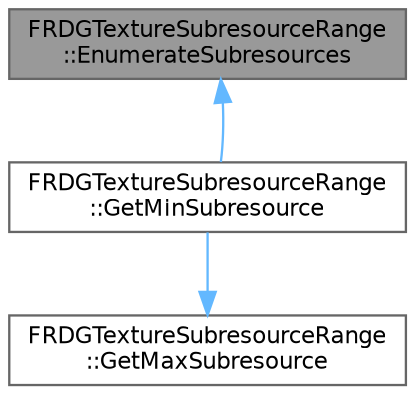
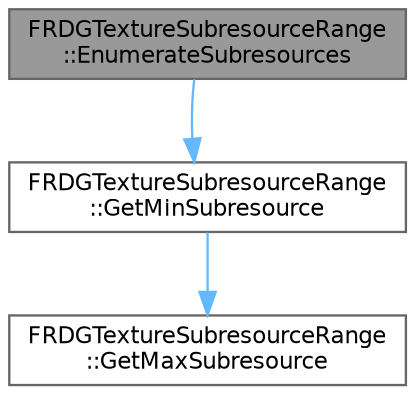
  digraph {
    rankdir=TB
    node [color=grey40 fillcolor=white fontname=Helvetica fontsize=10 shape=box style=filled]
    edge [color=steelblue1 fontname=Helvetica fontsize=10 labelfontname=Helvetica labelfontsize=10 style=solid]
    n1 [color=gray40 fillcolor=grey60 fontcolor=black height=0.2 label="FRDGTextureSubresourceRange\l::EnumerateSubresources" width=0.4]
    n2 [height=0.2 label="FRDGTextureSubresourceRange\l::GetMinSubresource" width=0.4]
    n3 [height=0.2 label="FRDGTextureSubresourceRange\l::GetMaxSubresource" width=0.4]
-   n2 -> n1
+   n1 -> n2
    n2 -> n3
  }
